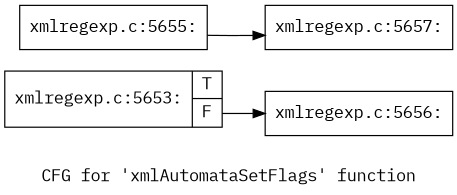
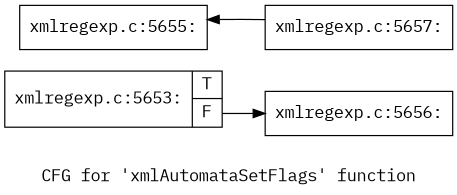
  digraph {
    fontname="IBM Plex Mono"
    label="CFG for 'xmlAutomataSetFlags' function"
    rankdir=LR
    node [fontname="IBM Plex Mono" shape=record]
    edge [fontname="IBM Plex Mono"]
    n1 [label="{xmlregexp.c:5653:|{<s0>T|<s1>F}}"]
    n2 [label="{xmlregexp.c:5656:}"]
    n3 [label="{xmlregexp.c:5655:}"]
    n4 [label="{xmlregexp.c:5657:}"]
    n1 -> n2 [tailport=s1]
-   n3 -> n4
+   n4 -> n3
  }
